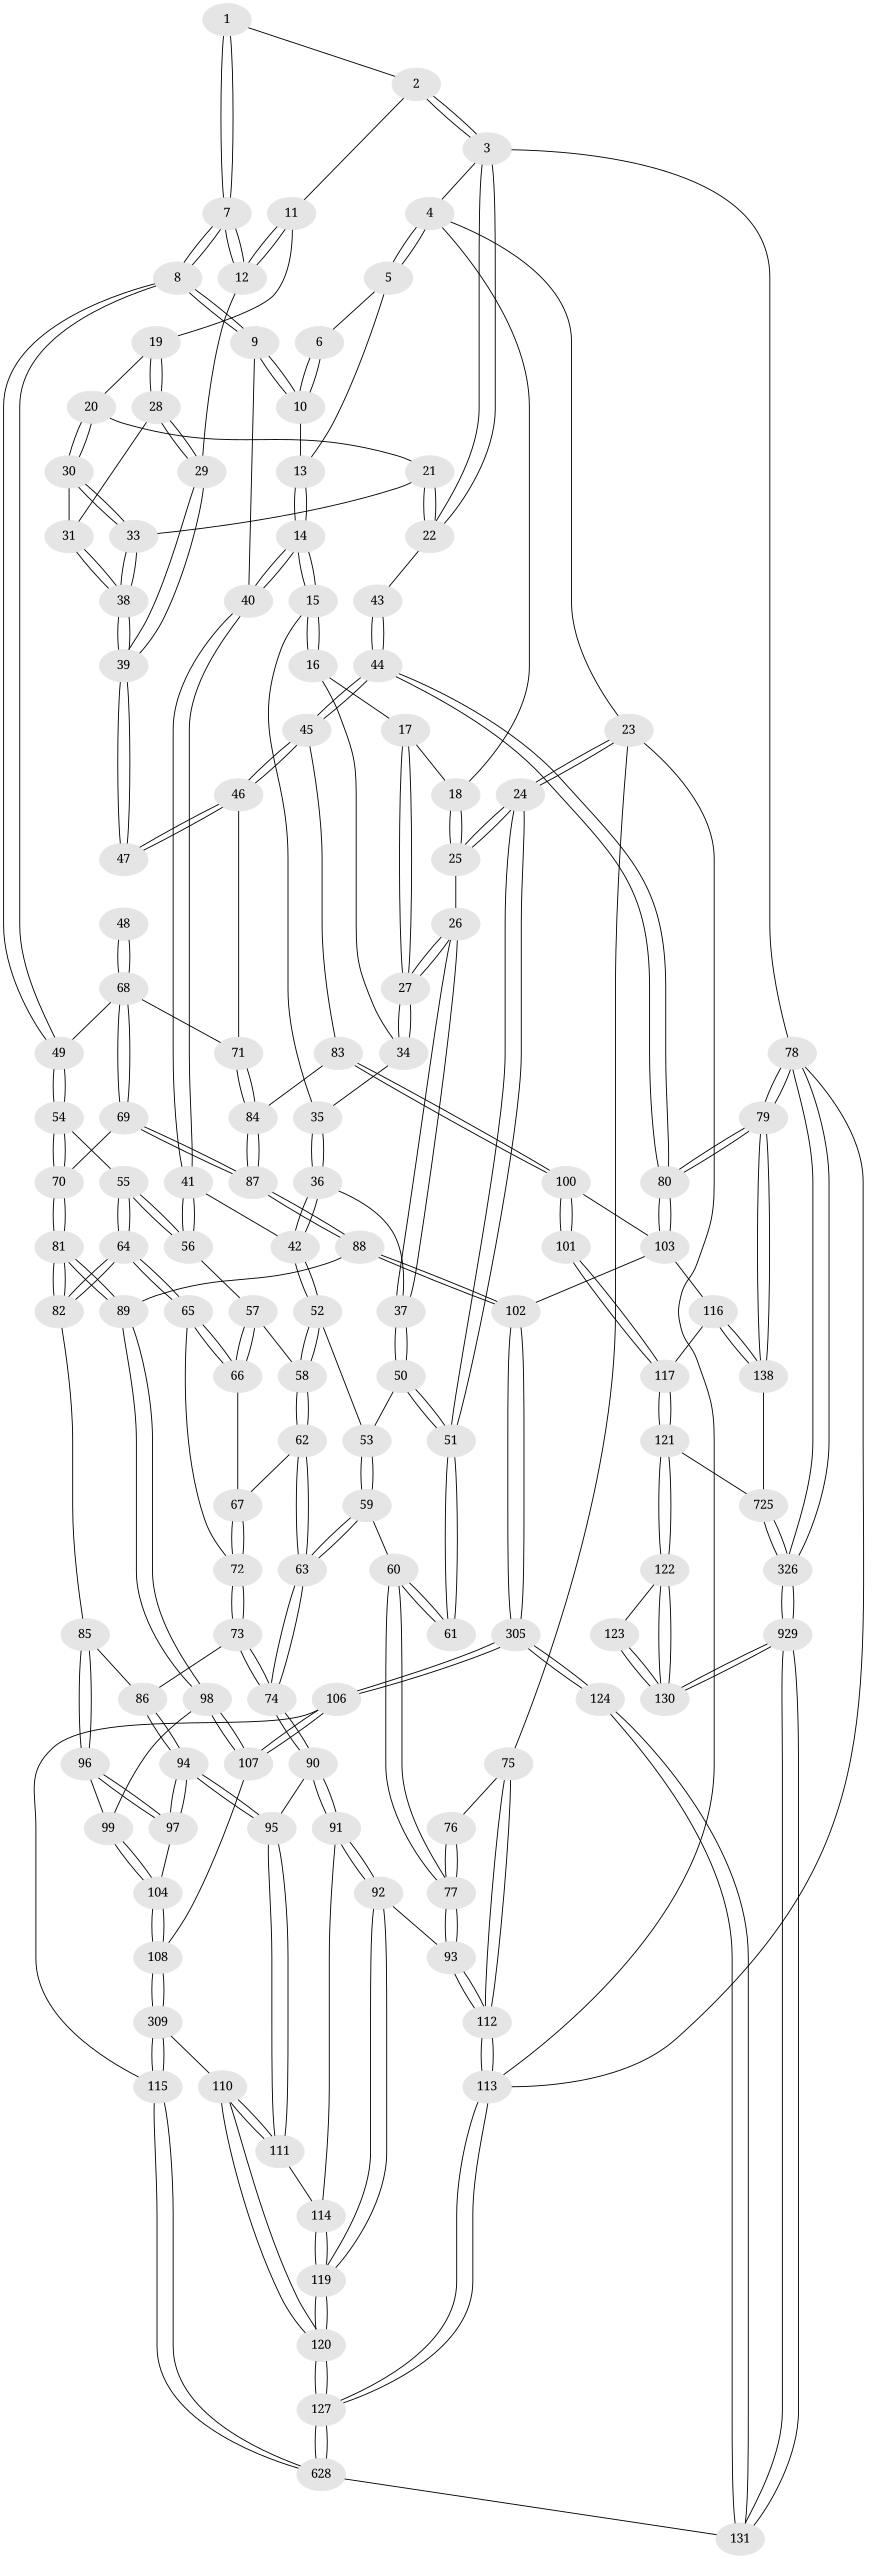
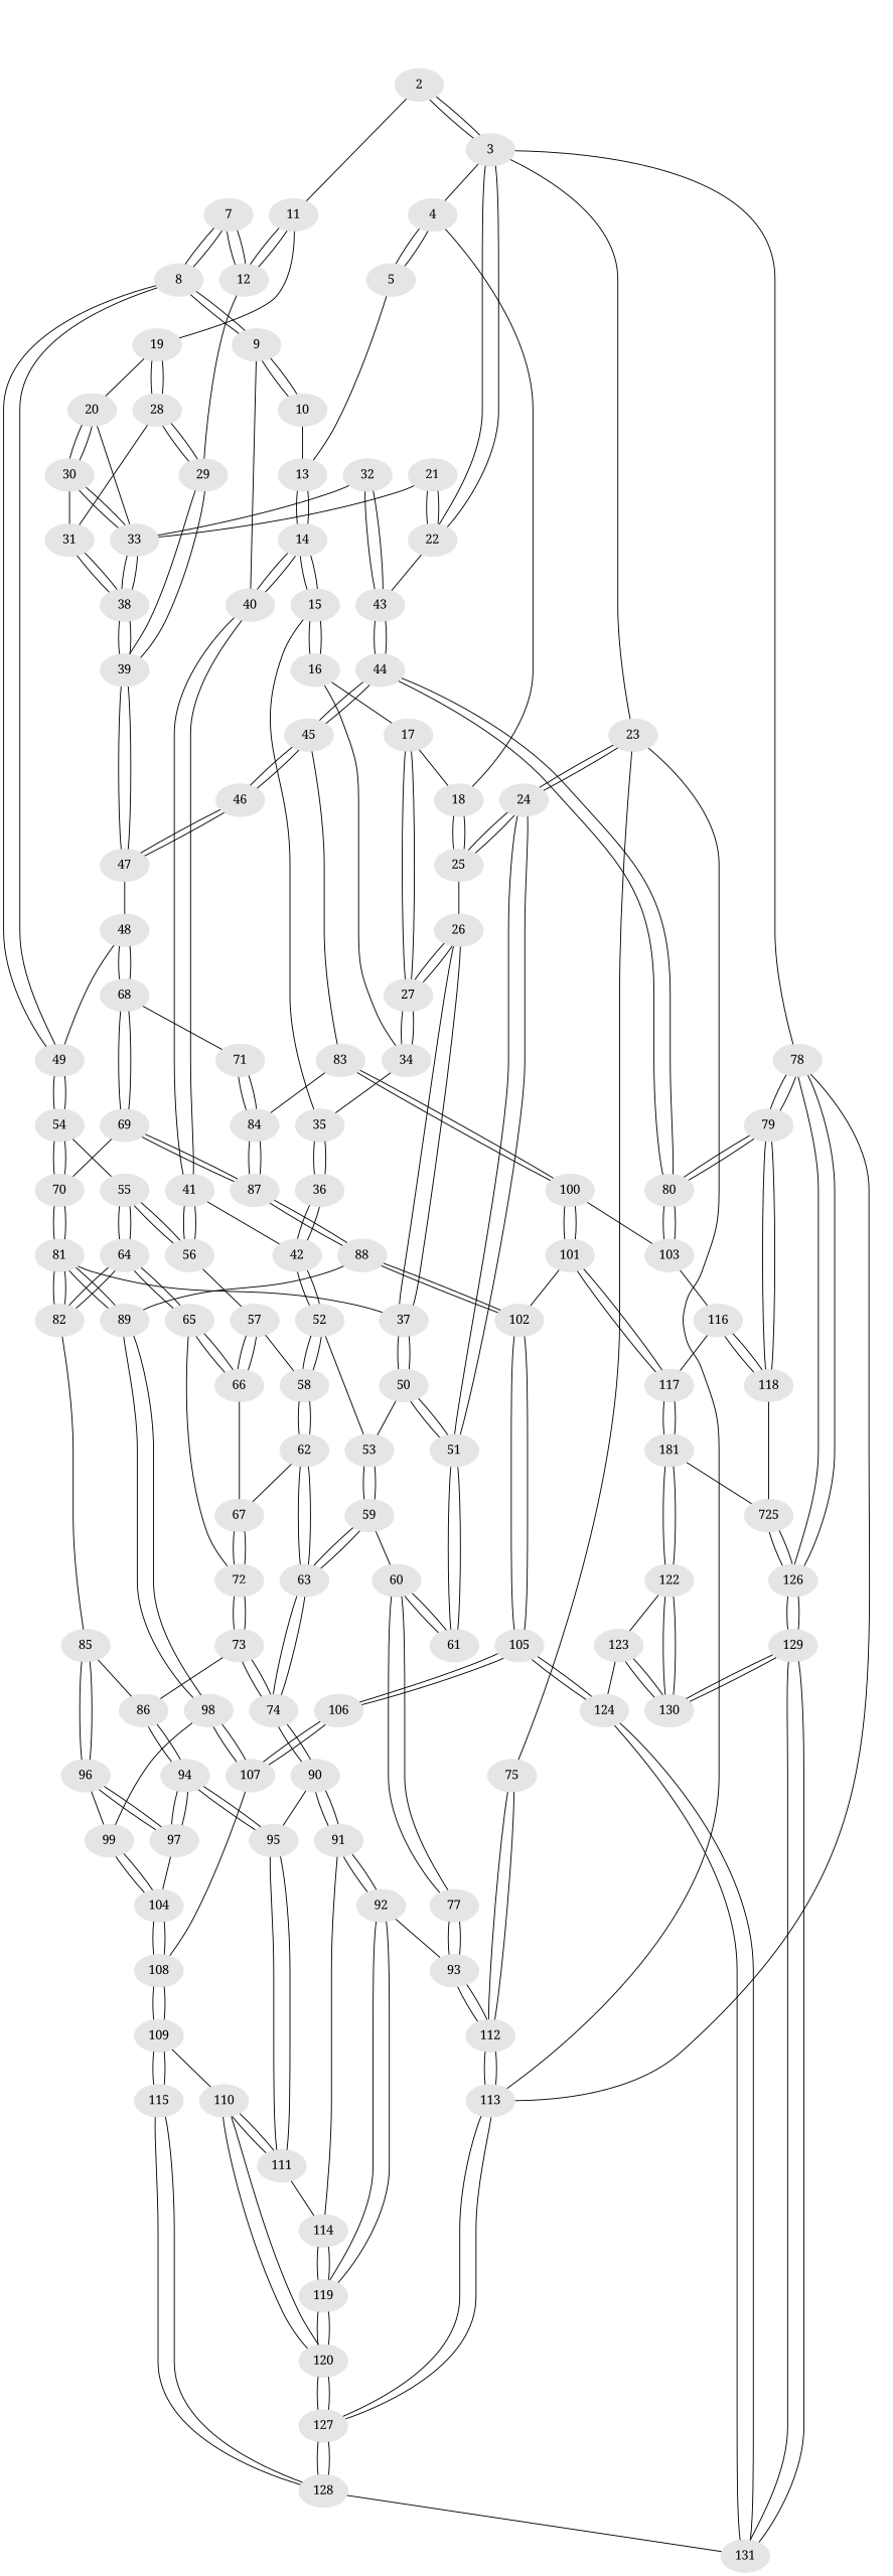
  graph {
    fontname="Noto Serif"
    node [color=gray90 fontname="Noto Serif" style=filled]
    edge [fontname="Noto Serif"]
-   1
    2
    7
    3
    11
    8
    12
    4
    22
    78
    19
    5
    18
    23
    43
    113
    79
-   126 [label=326]
-   6
+   126
    13
    25
    24
    75
    10
    14
    9
    49
    29
    40
    54
    41
    20
    28
    39
    15
    16
    35
    17
    34
    36
    27
    26
    21
    30
    31
    33
+   32
    44
    51
-   76
    112
    127
    61
    37
    50
    38
    47
    42
    52
    53
    48
    56
    57
    58
    45
    80
    46
    83
    103
    71
    84
    100
    68
    69
    55
    70
    59
    62
    60
    63
    64
    81
    65
    82
    66
    67
    77
    74
    93
    72
    90
    85
    73
    87
    88
    89
    86
    94
    91
    95
-   118 [label=138]
-   129 [label=929]
+   118
+   129
    n103 [label=725]
    116
    98
    96
    101
    97
    99
    102
-   105 [label=305]
+   105
    107
    92
    114
    111
    119
    120
    104
    108
    117
-   121
+   121 [label=181]
    106
    124
-   109 [label=309]
+   109
    115
    131
-   128 [label=628]
+   128
    110
    122
    123
    130
-   1 -- 2
-   1 -- 7
-   1 -- 7
    2 -- 3
    2 -- 3
    2 -- 11
    7 -- 8
    7 -- 8
    7 -- 12
    7 -- 12
    3 -- 4
    3 -- 22
    3 -- 22
    3 -- 78
    11 -- 12
    11 -- 12
    11 -- 19
    8 -- 9
    8 -- 9
    8 -- 49
    8 -- 49
    12 -- 29
    4 -- 5
    4 -- 5
    4 -- 18
-   4 -- 23
+   3 -- 23
    22 -- 43
    78 -- 113
    78 -- 79
    78 -- 79
    78 -- 126
    78 -- 126
    19 -- 20
    19 -- 28
    19 -- 28
-   5 -- 6
    5 -- 13
    18 -- 25
    18 -- 25
    23 -- 113
    23 -- 24
    23 -- 24
    23 -- 75
    43 -- 44
    43 -- 44
    113 -- 127
    113 -- 127
    79 -- 80
    79 -- 80
    79 -- 118
    79 -- 118
    126 -- 129
    126 -- 129
-   6 -- 10
-   6 -- 10
    13 -- 14
    13 -- 14
    25 -- 26
    24 -- 25
    24 -- 25
    24 -- 51
    24 -- 51
-   75 -- 76
    75 -- 112
    75 -- 112
    10 -- 13
    14 -- 40
    14 -- 40
    14 -- 15
    14 -- 15
    9 -- 10
    9 -- 10
    9 -- 40
    49 -- 54
    49 -- 54
    29 -- 39
    29 -- 39
    40 -- 41
    40 -- 41
    54 -- 55
    54 -- 70
    54 -- 70
    41 -- 42
    41 -- 56
    41 -- 56
-   20 -- 21
+   20 -- 33
    20 -- 30
    20 -- 30
    28 -- 29
    28 -- 29
    28 -- 31
    39 -- 47
    39 -- 47
    15 -- 16
    15 -- 16
    15 -- 35
    16 -- 17
    16 -- 34
    35 -- 36
    35 -- 36
    17 -- 18
    17 -- 27
    17 -- 27
    34 -- 35
-   36 -- 37
+   81 -- 37
    36 -- 42
    36 -- 42
    27 -- 34
    27 -- 34
    26 -- 27
    26 -- 27
    26 -- 37
    26 -- 37
    21 -- 22
    21 -- 22
    21 -- 33
    30 -- 31
    30 -- 33
    30 -- 33
    31 -- 38
    31 -- 38
    33 -- 38
    33 -- 38
+   32 -- 43
+   32 -- 43
+   32 -- 33
    44 -- 45
    44 -- 45
    44 -- 80
    44 -- 80
    51 -- 61
    51 -- 61
-   76 -- 77
-   76 -- 77
    112 -- 113
    112 -- 113
    127 -- 128
    127 -- 128
    37 -- 50
    37 -- 50
    50 -- 51
    50 -- 51
    50 -- 53
    38 -- 39
    38 -- 39
+   47 -- 48
    42 -- 52
    42 -- 52
    52 -- 53
    52 -- 58
    52 -- 58
    53 -- 59
    53 -- 59
-   68 -- 49
+   48 -- 49
    48 -- 68
    48 -- 68
    56 -- 57
    57 -- 58
    57 -- 66
    57 -- 66
    58 -- 62
    58 -- 62
    45 -- 46
    45 -- 46
    45 -- 83
    80 -- 103
    80 -- 103
    46 -- 47
    46 -- 47
-   46 -- 71
    83 -- 84
    83 -- 100
    83 -- 100
    103 -- 116
    71 -- 84
    71 -- 84
    84 -- 87
    84 -- 87
    100 -- 103
    100 -- 101
    100 -- 101
    68 -- 71
    68 -- 69
    68 -- 69
    69 -- 70
    69 -- 87
    69 -- 87
    55 -- 56
    55 -- 56
    55 -- 64
    55 -- 64
    70 -- 81
    70 -- 81
    59 -- 60
    59 -- 63
    59 -- 63
    62 -- 63
    62 -- 63
    62 -- 67
    60 -- 61
    60 -- 61
    60 -- 77
    60 -- 77
    63 -- 74
    63 -- 74
    64 -- 65
    64 -- 65
    64 -- 82
    64 -- 82
    81 -- 82
    81 -- 82
    81 -- 89
    81 -- 89
    65 -- 66
    65 -- 66
    65 -- 72
    82 -- 85
    66 -- 67
    67 -- 72
    67 -- 72
    77 -- 93
    77 -- 93
    74 -- 90
    74 -- 90
    93 -- 112
    93 -- 112
    72 -- 73
    72 -- 73
    90 -- 91
    90 -- 91
    90 -- 95
    85 -- 86
    85 -- 96
    85 -- 96
    73 -- 74
    73 -- 74
    73 -- 86
    87 -- 88
    87 -- 88
    88 -- 89
    88 -- 102
    88 -- 102
    89 -- 98
    89 -- 98
    86 -- 94
    86 -- 94
    94 -- 95
    94 -- 95
    94 -- 97
    94 -- 97
    91 -- 92
    91 -- 92
    91 -- 114
    95 -- 111
    95 -- 111
    118 -- n103
    129 -- 131
    129 -- 131
    129 -- 130
    129 -- 130
    n103 -- 126
    n103 -- 126
    116 -- 118
    116 -- 118
    116 -- 117
    98 -- 99
    98 -- 107
    98 -- 107
    96 -- 97
    96 -- 97
    96 -- 99
-   103 -- 102
+   101 -- 102
    101 -- 117
    101 -- 117
    97 -- 104
    99 -- 104
    99 -- 104
    102 -- 105
    102 -- 105
    105 -- 106
    105 -- 106
    105 -- 124
    105 -- 124
    107 -- 108
    92 -- 93
    92 -- 119
    92 -- 119
    114 -- 119
    114 -- 119
    111 -- 114
    119 -- 120
    119 -- 120
    120 -- 127
    120 -- 127
    104 -- 108
    104 -- 108
    108 -- 109
    108 -- 109
    117 -- 121
    117 -- 121
    121 -- n103
    121 -- 122
    121 -- 122
    106 -- 107
    106 -- 107
-   106 -- 115
    124 -- 131
    124 -- 131
    109 -- 115
    109 -- 115
    109 -- 110
    115 -- 128
    115 -- 128
    128 -- 131
    110 -- 111
    110 -- 111
    110 -- 120
    110 -- 120
    122 -- 123
    122 -- 130
    122 -- 130
+   123 -- 124
    123 -- 130
    123 -- 130
  }
